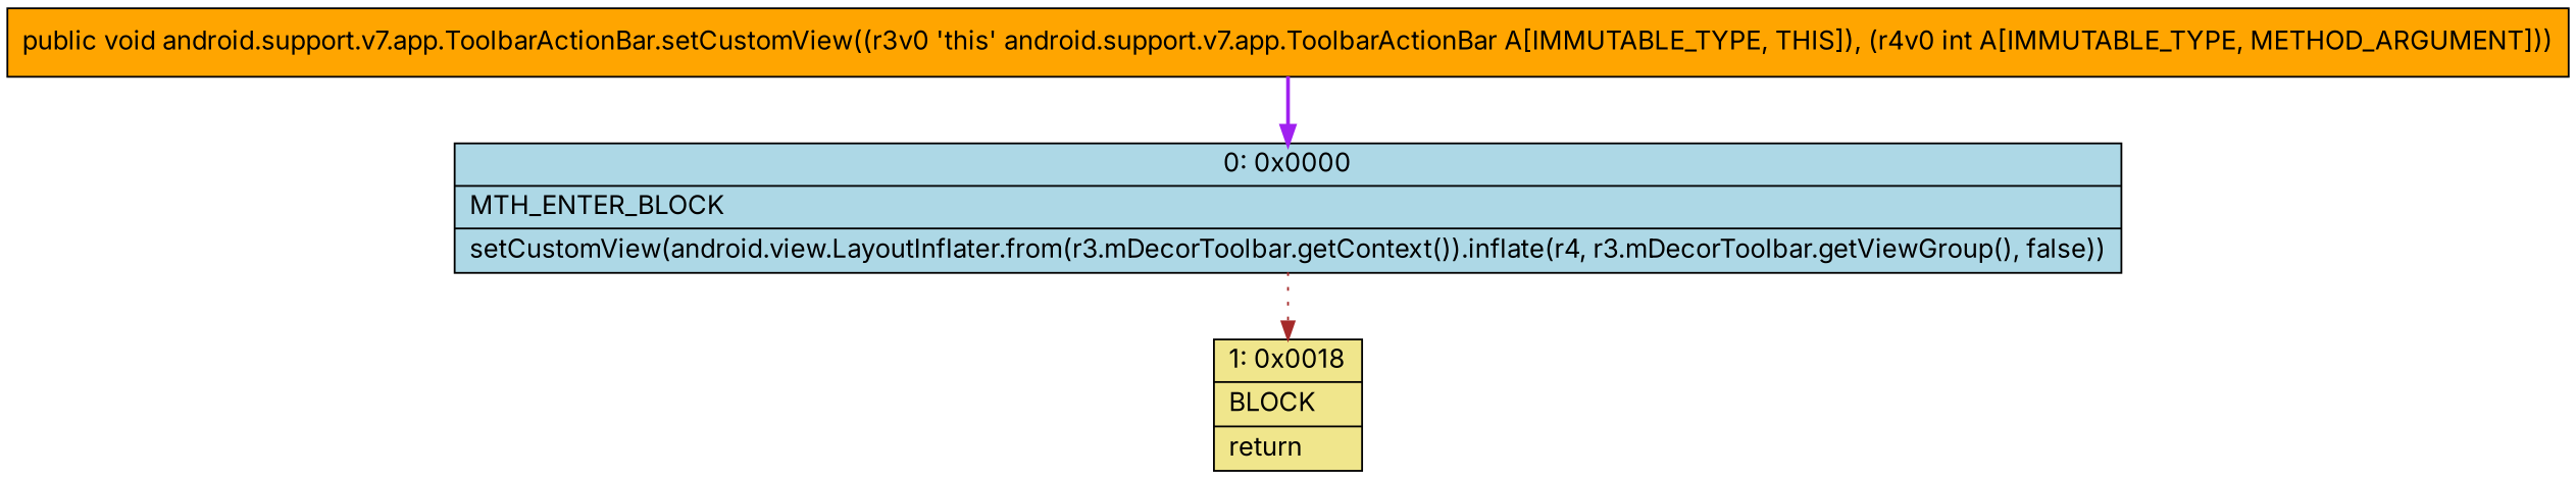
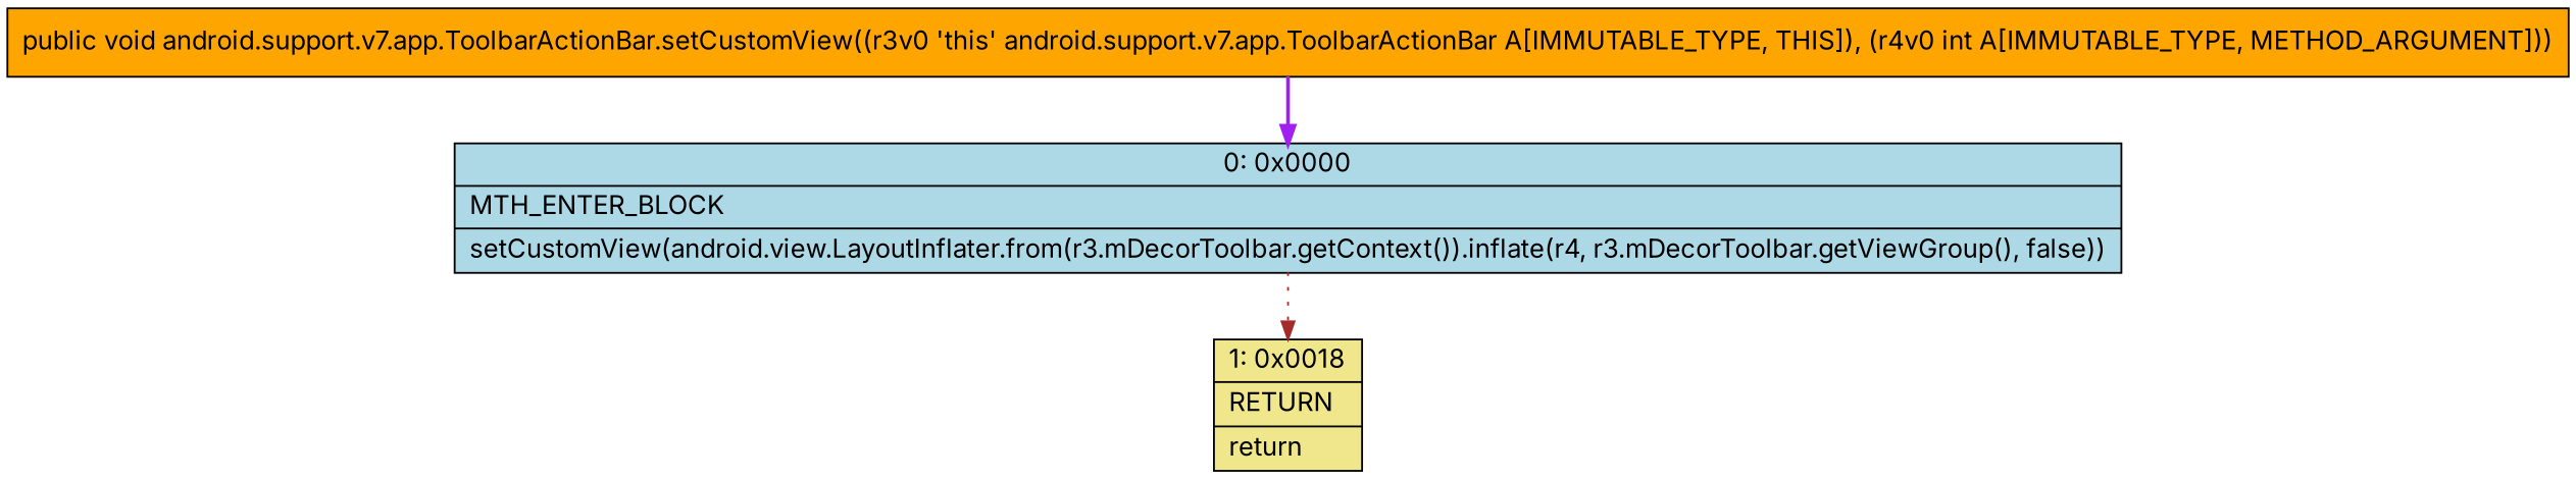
  digraph {
    fontname=Inter
    node [shape=record style=filled fontname=Inter]
    edge [fontname=Inter]
    n1 [label="{0\:\ 0x0000|MTH_ENTER_BLOCK\l|setCustomView(android.view.LayoutInflater.from(r3.mDecorToolbar.getContext()).inflate(r4, r3.mDecorToolbar.getViewGroup(), false))\l}" fillcolor=lightblue]
-   n2 [label="{1\:\ 0x0018|BLOCK\l|return\l}" fillcolor=khaki]
+   n2 [label="{1\:\ 0x0018|RETURN\l|return\l}" fillcolor=khaki]
    n3 [label="{public void android.support.v7.app.ToolbarActionBar.setCustomView((r3v0 'this' android.support.v7.app.ToolbarActionBar A[IMMUTABLE_TYPE, THIS]), (r4v0 int A[IMMUTABLE_TYPE, METHOD_ARGUMENT])) }" fillcolor=orange]
    n1 -> n2 [color=brown style=dotted]
    n3 -> n1 [color=purple style=bold]
  }
